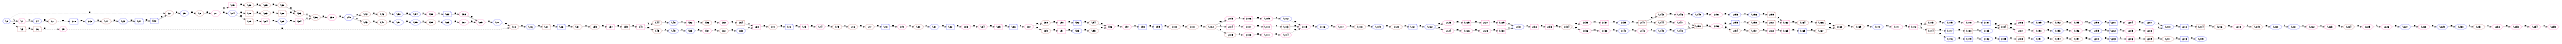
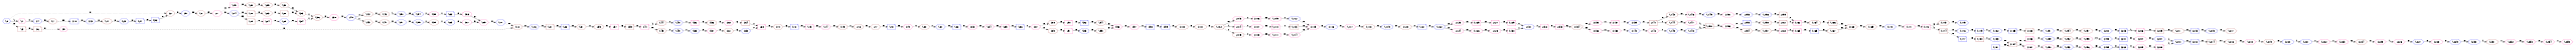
  strict digraph {
    rankdir=LR
    node [color=deeppink shape=octagon]
    edge [style=dotted]
    S0 [color=blue shape=hexagon]
    S1 [shape=hexagon]
    S2 [color=brown]
    S3 [color=brown shape=note]
    S4 [color=blue]
    S5 [color=blue]
    S6 [color=brown shape=note]
    S7 [color=brown]
    S8 [color=brown]
    S9 [shape=hexagon]
    S10 [color=blue shape=note]
    S11 [shape=hexagon]
    S12 [color=brown]
    S13 [color=blue shape=hexagon]
    S14 [color=blue shape=hexagon]
    S15 [shape=note]
    S16 [color=blue shape=hexagon]
    S17 [color=brown]
    S18 [color=brown shape=note]
    S19 [color=brown shape=note]
    S20 [color=brown]
    S21 [color=brown shape=note]
    S22 [color=blue shape=hexagon]
    S23 [color=brown]
    S24 [shape=note]
    S25 [color=brown]
    S26 [color=blue shape=note]
    S27 [color=blue shape=note]
    S28 [color=brown shape=note]
    S29 [color=blue shape=hexagon]
    S30 [color=brown shape=hexagon]
    S31 [color=brown shape=hexagon]
    S32 [color=blue shape=note]
    S33 [color=brown]
    S34 [shape=note]
    S35 [color=brown]
    S36 [color=brown]
    S37 [shape=note]
    S38 [shape=hexagon]
    S39 [color=brown shape=note]
    S40 [color=blue shape=hexagon]
    S41 [shape=note]
    S42 [color=brown]
    S43 [color=brown shape=hexagon]
    S44 [color=brown]
    S45 [color=brown shape=hexagon]
    S46 [color=brown]
    S47 [color=brown]
    S48 [color=blue shape=hexagon]
    S49 [color=blue]
    S50 [color=blue shape=hexagon]
    S51 [color=blue]
    S52 [shape=note]
    S53 [color=blue shape=hexagon]
    S54 [color=blue]
    S55 [color=blue]
    S56 [color=brown]
    S57 [shape=hexagon]
    S58
    S59 [color=brown]
    S60 [shape=hexagon]
    S61 [color=brown shape=hexagon]
    S62 [color=blue shape=note]
    S63 [color=blue]
    S64 [color=brown shape=note]
    S65 [color=blue shape=hexagon]
    S66
    S67
    S68 [shape=note]
    S69 [shape=hexagon]
    S70 [color=brown shape=hexagon]
    S71 [color=blue shape=hexagon]
    S72 [color=blue shape=note]
    S73 [shape=note]
    S74 [shape=hexagon]
    S75 [color=brown]
    S76 [color=brown]
    S77 [color=brown shape=hexagon]
    S78 [color=blue shape=note]
    S79 [shape=hexagon]
    S80 [color=brown]
    S81 [color=blue shape=hexagon]
    S82 [color=blue shape=note]
    S83
    S84 [shape=hexagon]
    S85 [shape=note]
    S86 [color=blue shape=note]
    S87 [shape=hexagon]
    S88 [color=brown shape=hexagon]
    S89 [color=brown]
    S90 [shape=note]
    S91 [shape=note]
    S92 [color=blue shape=note]
    S93 [color=blue]
    S94 [color=brown]
    S95 [color=brown]
    S96 [shape=hexagon]
    S97 [shape=hexagon]
    S98 [color=blue shape=note]
    S99 [color=blue shape=note]
    S100 [color=brown]
    S101 [color=brown]
    S102 [color=brown shape=hexagon]
    S103 [shape=hexagon]
    S104 [shape=note]
    S105 [color=brown]
    S106 [shape=note]
    S107
    S108 [shape=hexagon]
    S109
    S110 [shape=note]
    S111
    S112 [color=blue]
    S113 [color=brown shape=note]
    S114 [shape=hexagon]
    S115
    S116 [color=blue]
    S117 [shape=hexagon]
    S118 [color=brown]
    S119 [color=blue]
    S120 [color=brown]
    S121 [color=blue shape=note]
    S122 [color=blue shape=hexagon]
    S123
    S124
    S125 [shape=note]
    S126
    S127 [shape=note]
    S128
    S129 [shape=note]
    S130 [shape=note]
    S131 [color=blue]
    S132 [shape=note]
    S133 [shape=note]
    S134 [color=brown shape=hexagon]
    S135
    S136
    S137 [shape=note]
    S138 [shape=hexagon]
    S139 [color=blue]
    S140 [color=blue shape=hexagon]
    S141 [color=brown shape=note]
    S142 [shape=hexagon]
    S143 [color=brown]
    S144 [color=brown]
    S145 [color=blue shape=hexagon]
    S146 [shape=note]
    S147
    S148 [color=blue]
    S149 [color=blue]
    S150 [color=brown shape=note]
    S151
    S152
    S153 [color=blue]
    S154 [color=brown shape=hexagon]
    S155 [color=blue shape=note]
    S156 [color=blue]
    S157 [color=brown shape=hexagon]
    S158 [color=brown]
    S159 [color=brown shape=note]
    S160 [shape=note]
    S161 [color=brown shape=note]
    S162 [shape=note]
    S163 [shape=note]
    S164 [color=brown]
    S165 [color=blue shape=note]
    S166 [color=brown shape=note]
    S167 [color=brown]
    S168 [color=brown shape=hexagon]
    S169 [color=brown shape=hexagon]
    S170 [color=blue shape=hexagon]
    S171
    S172 [shape=note]
    S173 [color=brown shape=hexagon]
    S174 [color=brown shape=note]
    S175 [color=blue shape=hexagon]
    S176 [color=blue]
    S177 [color=blue shape=note]
-   S178 [shape=hexagon]
    S179 [color=blue shape=note]
    S180 [color=brown shape=note]
    S181 [color=blue shape=note]
    S182 [color=blue]
    S183 [color=blue]
    S184 [color=brown shape=note]
    S185 [color=blue shape=note]
    S186 [shape=note]
    S187
    S188 [color=brown shape=note]
    S189 [color=blue]
    S190
    S191 [color=blue shape=hexagon]
    S192 [color=brown shape=hexagon]
    S193 [color=blue shape=hexagon]
    S194 [color=brown shape=hexagon]
    S195
    S196 [shape=hexagon]
    S197 [color=brown]
    S198 [color=blue shape=hexagon]
    S199 [color=blue]
    S200 [color=blue shape=hexagon]
    S201 [color=blue shape=note]
    S202 [color=blue shape=note]
    S203 [color=blue shape=note]
    S204
    S205 [shape=hexagon]
    S206 [shape=note]
    S207 [color=blue shape=hexagon]
    S208 [shape=note]
    S209 [color=brown shape=note]
    S210 [color=blue]
    S211 [color=brown]
    S212 [color=blue shape=note]
    S213 [color=blue shape=note]
    S214 [color=brown shape=note]
    S215 [color=blue]
    S216 [color=brown]
+   S217 [color=brown shape=hexagon]
    S218 [shape=hexagon]
    S219 [color=brown shape=hexagon]
    S220 [color=blue]
    S221 [color=blue]
    S222
    S223
    S224 [color=brown shape=hexagon]
    S225 [shape=hexagon]
    S226 [shape=hexagon]
    S227 [color=blue shape=hexagon]
    S228
    S229 [color=blue shape=hexagon]
    S230 [color=blue]
    S231 [color=brown]
    S232 [shape=hexagon]
    S233 [shape=hexagon]
    S234 [shape=hexagon]
    S235 [shape=hexagon]
    S0 -> S1 [label=S style=solid]
    S0 -> S2 [label=L]
    S0 -> S3 [label=Q]
    S1 -> S4 [label=Y style=solid]
    S2 -> S5 [label=P style=dashed]
    S3 -> S6 [label=D style=dashed]
    S4 -> S7 [label=E style=dashed]
    S5 -> S8 [label=H]
    S6 -> S9 [label=T style=dashed]
    S7 -> S10 [label=E style=dashed]
    S8 -> S11 [label=E style=solid]
    S9 -> S12 [label=K style=dashed]
    S10 -> S13 [label=A]
    S11 -> S14 [label=P]
    S11 -> S15 [label=T]
    S12 -> S16 [label=T style=solid]
    S13 -> S17 [label=L style=solid]
    S14 -> S18 [label=Q style=dashed]
    S14 -> S19 [label=E style=dashed]
    S15 -> S20 [label=Q]
    S16 -> S21 [label=A style=dashed]
    S17 -> S22 [label=D style=dashed]
    S18 -> S23 [label=P style=solid]
    S19 -> S24 [label=P style=dashed]
    S20 -> S25 [label=P style=solid]
    S21 -> S26 [label=P style=dashed]
    S22 -> S27 [label=A style=solid]
    S23 -> S28 [label=D]
    S24 -> S29 [label=D]
    S25 -> S30 [label=D]
    S26 -> S31 [label=K style=solid]
    S27 -> S32 [label=R style=dashed]
    S28 -> S33 [label=N]
    S29 -> S34 [label=N style=dashed]
    S30 -> S33 [label=N style=solid]
    S31 -> S35 [label=W style=solid]
    S32 -> S2 [label=L style=solid]
    S33 -> S36 [label=V style=dashed]
    S34 -> S36 [label=V style=dashed]
    S35 -> S37 [label=N]
    S36 -> S38 [label=L style=solid]
    S37 -> S39 [label=E style=dashed]
    S38 -> S40 [label=A]
    S39 -> S41 [label=A style=solid]
    S40 -> S42 [label=I style=solid]
    S40 -> S43 [label=V style=solid]
    S41 -> S44 [label=S]
    S41 -> S45 [label=N style=dashed]
    S42 -> S46 [label=L style=dashed]
    S43 -> S47 [label=L]
    S44 -> S48 [label=I style=solid]
    S45 -> S49 [label=I style=dashed]
    S46 -> S50 [label=S]
    S47 -> S51 [label=A style=dashed]
    S48 -> S52 [label=V style=solid]
    S49 -> S53 [label=I style=dashed]
    S50 -> S54 [label=Q style=solid]
    S51 -> S55 [label=N]
    S52 -> S56 [label=P style=dashed]
    S53 -> S57 [label=P style=dashed]
    S54 -> S58 [label=I style=dashed]
    S55 -> S59 [label=I style=solid]
    S56 -> S60 [label=L]
    S57 -> S61 [label=L style=dashed]
    S58 -> S62 [label=V style=dashed]
    S59 -> S63 [label=V]
    S60 -> S64 [label=C]
    S61 -> S65 [label=C style=dashed]
    S62 -> S66 [label=Q style=solid]
    S63 -> S67 [label=Q]
    S64 -> S68 [label=V style=solid]
    S65 -> S68 [label=V style=dashed]
    S66 -> S69 [label=D style=solid]
    S67 -> S69 [label=D style=solid]
    S68 -> S70 [label=Q style=solid]
    S69 -> S71 [label=T]
    S70 -> S72 [label=G style=solid]
    S71 -> S12 [label=K]
    S72 -> S73 [label=K style=dashed]
    S73 -> S74 [label=E style=dashed]
    S74 -> S75 [label=D style=dashed]
    S75 -> S76 [label=I style=solid]
    S76 -> S77 [label=N]
    S77 -> S78 [label=P style=dashed]
    S78 -> S79 [label=H style=solid]
    S79 -> S80 [label=Y style=dashed]
    S80 -> S81 [label=I style=dashed]
    S81 -> S82 [label=K]
    S82 -> S83 [label=T]
    S83 -> S84 [label=K style=dashed]
    S84 -> S85 [label=F style=dashed]
    S85 -> S86 [label=T style=dashed]
    S86 -> S87 [label=I]
    S87 -> S88 [label=K style=dashed]
    S87 -> S89 [label=T]
    S88 -> S90 [label=P style=solid]
    S89 -> S91 [label=P]
    S90 -> S92 [label=P]
    S91 -> S93 [label=P style=solid]
    S92 -> S94 [label=K style=dashed]
    S93 -> S95 [label=K]
    S94 -> S96 [label=F style=solid]
    S95 -> S96 [label=F]
    S96 -> S97 [label=P style=dashed]
    S97 -> S98 [label=Y style=solid]
    S98 -> S99 [label=E]
    S99 -> S100 [label=A style=dashed]
    S100 -> S101 [label=P]
    S101 -> S102 [label=F]
    S102 -> S103 [label=N style=solid]
    S102 -> S104 [label=S style=solid]
    S102 -> S105 [label=I style=dashed]
    S103 -> S106 [label=I style=solid]
    S104 -> S107 [label=I style=dashed]
    S105 -> S108 [label=I style=dashed]
    S106 -> S109 [label=E style=dashed]
    S107 -> S110 [label=E]
    S108 -> S111 [label=E style=solid]
    S109 -> S112 [label=I style=solid]
    S110 -> S113 [label=I]
    S111 -> S114 [label=D]
    S112 -> S115 [label=R style=dashed]
    S113 -> S115 [label=R style=solid]
    S114 -> S115 [label=R style=dashed]
    S115 -> S116 [label=F]
    S116 -> S117 [label=A]
    S117 -> S118 [label=G style=solid]
    S118 -> S119 [label=K style=dashed]
    S119 -> S120 [label=D]
    S120 -> S121 [label=Y style=dashed]
    S121 -> S122 [label=P style=dashed]
    S122 -> S123 [label=P style=solid]
    S122 -> S124 [label=A style=solid]
    S123 -> S125 [label=N style=dashed]
    S124 -> S126 [label=N style=dashed]
    S125 -> S127 [label=D style=solid]
    S126 -> S128 [label=D style=solid]
    S127 -> S129 [label=P style=dashed]
    S128 -> S130 [label=P style=dashed]
    S129 -> S131 [label=V style=solid]
    S130 -> S131 [label=V style=solid]
    S131 -> S132 [label=I style=dashed]
    S132 -> S133 [label=L]
    S133 -> S134 [label=G style=solid]
    S134 -> S135 [label=Q]
    S134 -> S136 [label=H style=dashed]
    S135 -> S137 [label=W style=dashed]
    S136 -> S138 [label=W style=solid]
    S137 -> S139 [label=T]
    S138 -> S140 [label=L]
    S139 -> S141 [label=L style=dashed]
    S140 -> S142 [label=L]
    S141 -> S143 [label=L style=solid]
    S141 -> S144 [label=I style=solid]
    S142 -> S145 [label=I]
    S143 -> S146 [label=N style=dashed]
    S144 -> S147 [label=N style=solid]
    S145 -> S148 [label=N]
    S146 -> S149 [label=A]
    S147 -> S150 [label=S]
    S148 -> S150 [label=S style=solid]
    S149 -> S151 [label=E style=dashed]
    S150 -> S152 [label=D style=solid]
    S151 -> S153 [label=D]
    S152 -> S154 [label=E style=dashed]
    S152 -> S155 [label=D]
    S153 -> S156 [label=V style=dashed]
    S154 -> S157 [label=A style=dashed]
    S155 -> S158 [label=V style=dashed]
    S156 -> S159 [label=Q style=dashed]
    S157 -> S160 [label=L style=solid]
    S158 -> S161 [label=Q style=dashed]
    S159 -> S162 [label=I style=dashed]
    S160 -> S163 [label=I style=solid]
    S161 -> S162 [label=I]
    S162 -> S164 [label=N style=solid]
    S163 -> S165 [label=N]
    S164 -> S166 [label=R style=dashed]
    S165 -> S167 [label=R style=solid]
    S166 -> S168 [label=F style=dashed]
    S167 -> S168 [label=F style=solid]
    S168 -> S169 [label=N]
    S169 -> S170 [label=K]
    S170 -> S171 [label=M]
    S171 -> S172 [label=G style=dashed]
    S172 -> S173 [label=C style=dashed]
    S172 -> S174 [label=S style=dashed]
    S173 -> S175 [label=K]
    S174 -> S176 [label=T]
    S174 -> S177 [label=K style=dashed]
-   S175 -> S178 [label=R]
    S176 -> S179 [label=R style=dashed]
    S177 -> S180 [label=R]
-   S178 -> S181 [label=I style=solid]
    S179 -> S182 [label=I style=dashed]
    S180 -> S183 [label=I style=solid]
    S181 -> S184 [label=E]
    S182 -> S185 [label=D]
    S183 -> S184 [label=E]
    S184 -> S186 [label=E]
    S184 -> S187 [label=D style=solid]
    S185 -> S188 [label=T style=dashed]
    S186 -> S189 [label=L style=dashed]
    S187 -> S190 [label=L]
    S188 -> S191 [label=L]
    S189 -> S192 [label=E style=solid]
    S190 -> S193 [label=E style=dashed]
    S191 -> S194 [label=E]
    S192 -> S195 [label=K style=solid]
    S193 -> S196 [label=K style=dashed]
    S194 -> S197 [label=K style=dashed]
    S195 -> S198 [label=M style=dashed]
    S196 -> S199 [label=H style=dashed]
    S197 -> S200 [label=H]
    S198 -> S201 [label=L style=dashed]
    S199 -> S202 [label=L style=solid]
    S200 -> S203 [label=F]
    S201 -> S204 [label=R]
    S202 -> S205 [label=Y]
    S203 -> S206 [label=S style=solid]
    S204 -> S207 [label=R]
    S205 -> S208 [label=R]
    S206 -> S209 [label=T style=solid]
    S207 -> S210 [label=S]
    S208 -> S210 [label=S]
    S209 -> S211 [label=T style=solid]
    S210 -> S212 [label=A style=solid]
    S211 -> S213 [label=A style=solid]
    S212 -> S214 [label=A style=solid]
    S213 -> S215 [label=A]
    S214 -> S216 [label=M]
+   S215 -> S217 [label=L]
    S216 -> S218 [label=K]
    S218 -> S219 [label=S style=dashed]
    S219 -> S220 [label=R]
    S220 -> S221 [label=S]
    S221 -> S222 [label=V style=solid]
    S222 -> S223 [label=V style=solid]
    S223 -> S224 [label=G]
    S224 -> S225 [label=L]
    S225 -> S226 [label=S]
    S226 -> S227 [label=F]
    S227 -> S228 [label=T style=solid]
    S228 -> S229 [label=L]
    S229 -> S230 [label=R style=solid]
    S230 -> S231 [label=S]
    S231 -> S232 [label=V]
    S232 -> S233 [label=A style=solid]
    S233 -> S234 [label=A style=dashed]
    S234 -> S235 [label=I]
  }
